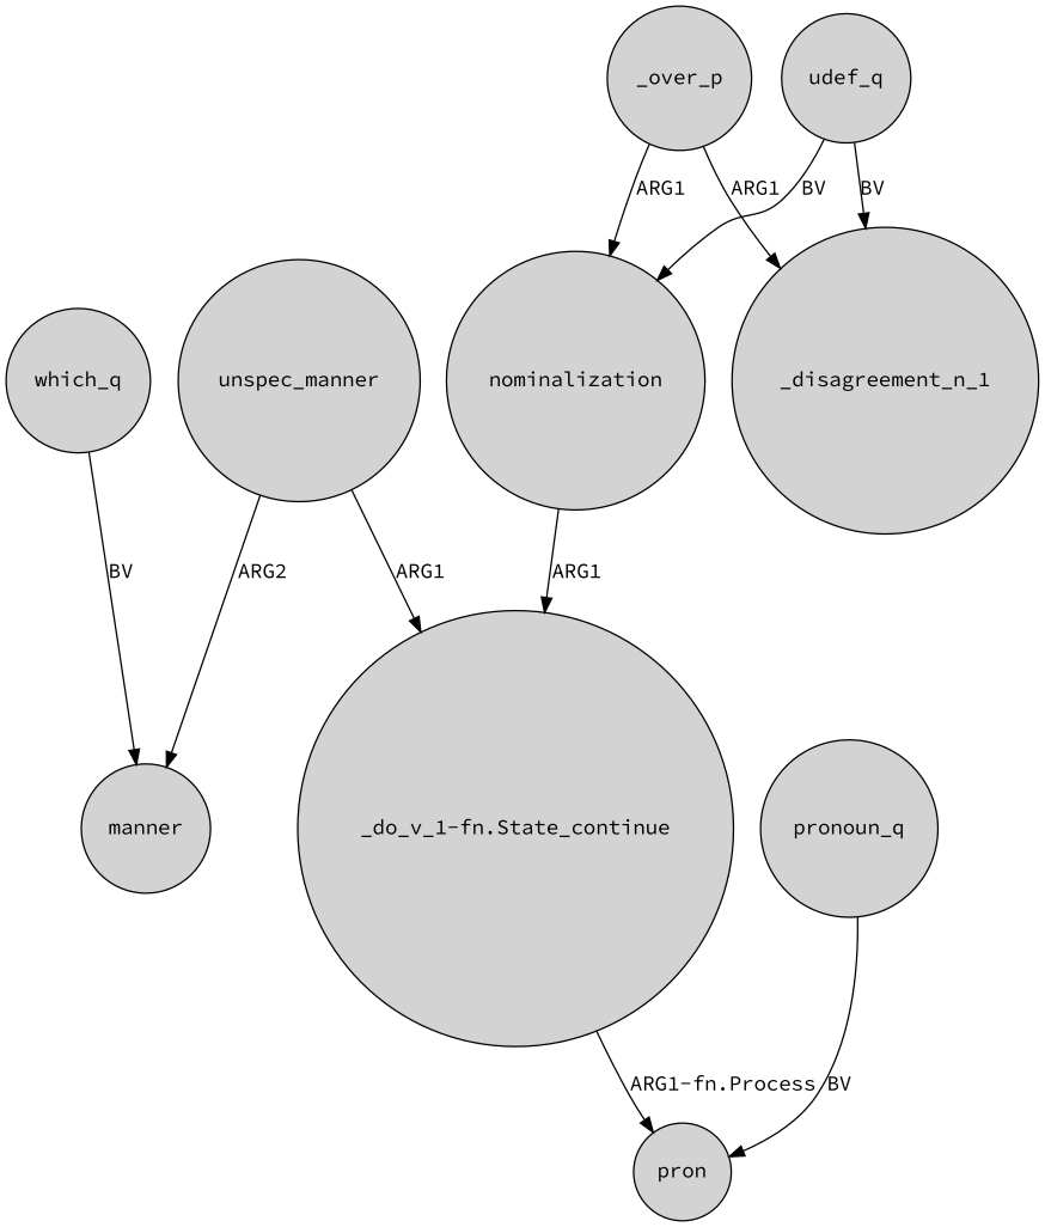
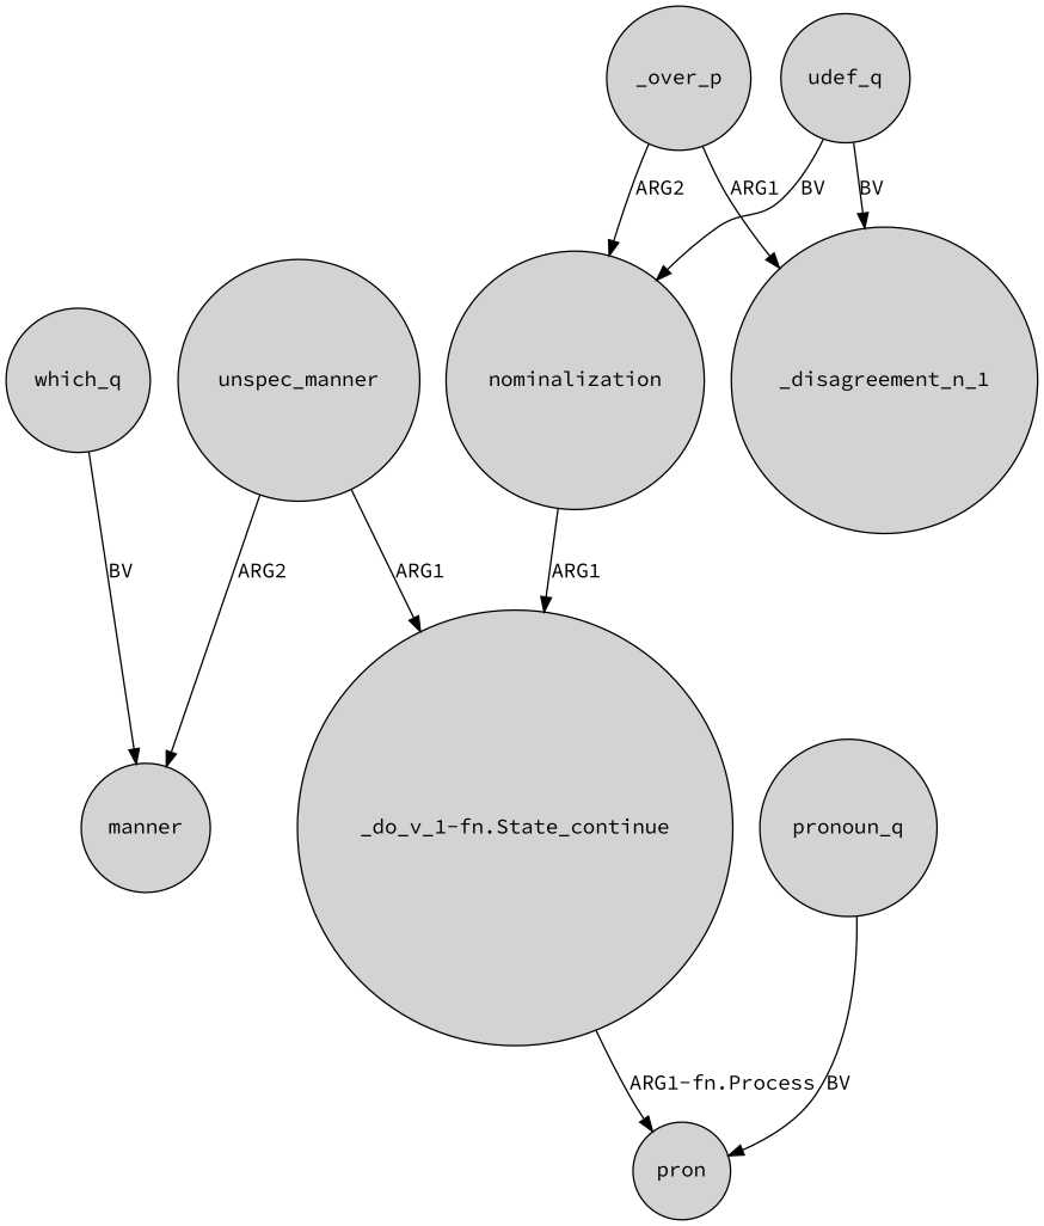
  digraph {
    fontname="Source Code Pro"
    node [fontname="Source Code Pro" shape=circle style=filled]
    edge [fontname="Source Code Pro"]
    which_q
    manner
    unspec_manner
    "_do_v_1-fn.State_continue"
    pron
    _over_p
    _disagreement_n_1
    nominalization
    pronoun_q
    udef_q
    which_q -> manner [label=BV]
    unspec_manner -> manner [label=ARG2]
    unspec_manner -> "_do_v_1-fn.State_continue" [label=ARG1]
    "_do_v_1-fn.State_continue" -> pron [label="ARG1-fn.Process"]
    _over_p -> _disagreement_n_1 [label=ARG1]
-   _over_p -> nominalization [label=ARG1]
+   _over_p -> nominalization [label=ARG2]
    nominalization -> "_do_v_1-fn.State_continue" [label=ARG1]
    pronoun_q -> pron [label=BV]
    udef_q -> _disagreement_n_1 [label=BV]
    udef_q -> nominalization [label=BV]
  }
